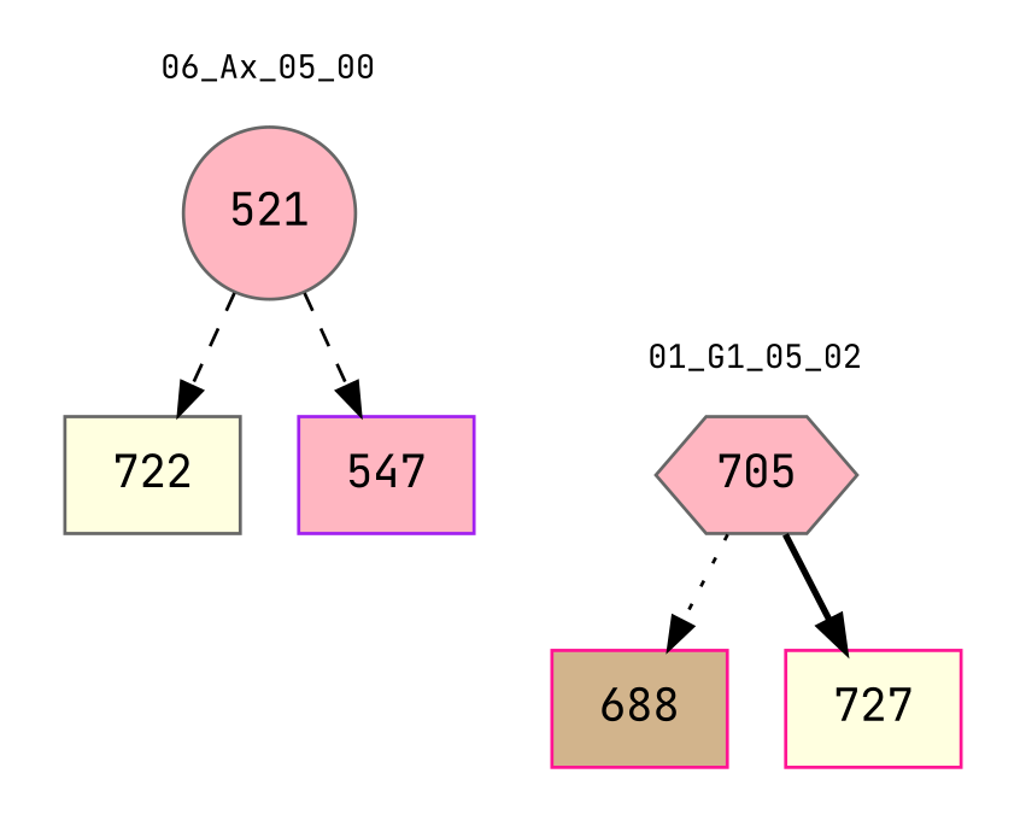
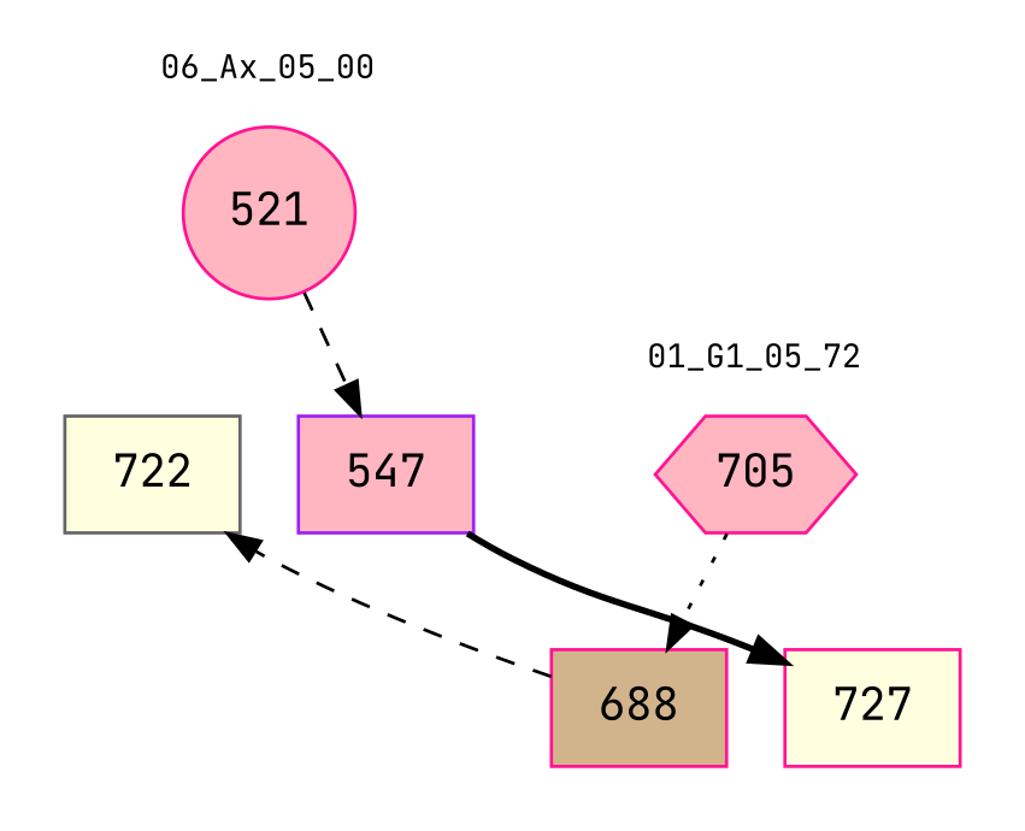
  digraph {
    fontname="JetBrains Mono"
    node [color=deeppink fillcolor=lightpink fontname="JetBrains Mono" shape=box style=filled]
    edge [color=black fontname="JetBrains Mono" style=dashed]
-   n1 [color=gray40 label=521 shape=circle]
+   n1 [label=521 shape=circle]
    n2 [color=gray40 fillcolor=lightyellow label=722]
    n3 [color=purple label=547]
-   n4 [color=gray40 label=705 shape=hexagon]
+   n4 [label=705 shape=hexagon]
    n5 [fillcolor=tan label=688]
    n6 [fillcolor=lightyellow label=727]
    subgraph cluster_1 {
      color=white
      fontsize=10
      label="06_Ax_05_00"
      n1
      n2
      n3
    }
    subgraph cluster_2 {
      color=white
      fontsize=10
-     label="01_G1_05_02"
+     label="01_G1_05_72"
      n4
      n5
      n6
    }
-   n1 -> n2
+   n5 -> n2
    n1 -> n3
    n4 -> n5 [style=dotted]
-   n4 -> n6 [style=bold]
+   n3 -> n6 [style=bold]
  }
